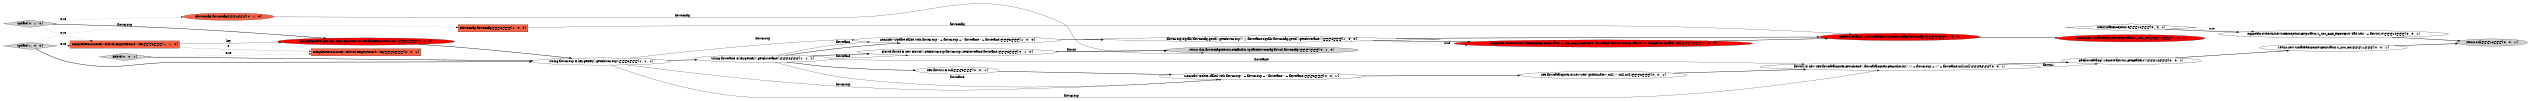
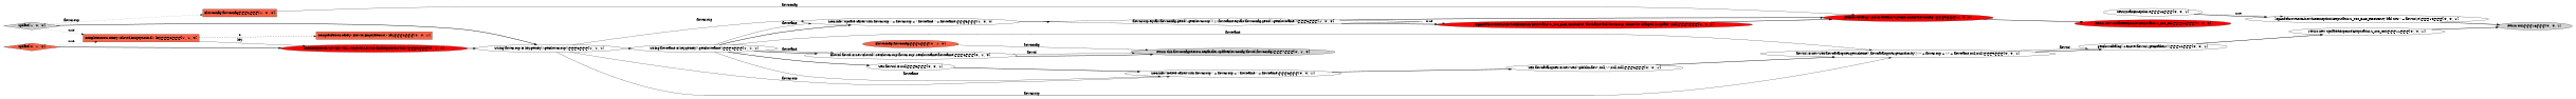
  digraph {
    rankdir=LR
    node [fillcolor=white shape=ellipse style=filled]
    edge [style=bold]
    n1 [label="URI flowUri = null@@@5@@@['0', '0', '1']"]
    n2 [label="LOG.info(\"Delete called with flowGroup \" + flowGroup + \" flowName \" + flowName)@@@6@@@['0', '0', '1']"]
    n3 [label="URI flowCatalogURI = new URI(\"gobblin-flow\",null,\"/\",null,null)@@@8@@@['0', '0', '1']"]
    n4 [label="String flowName = key.getKey().getFlowName()@@@4@@@['1', '1', '1']"]
    n5 [label="FlowId flowId = new FlowId().setFlowGroup(flowGroup).setFlowName(flowName)@@@6@@@['0', '1', '0']"]
    n6 [label="flowUri = new URI(flowCatalogURI.getScheme(),flowCatalogURI.getAuthority(),\"/\" + flowGroup + \"/\" + flowName,null,null)@@@9@@@['0', '0', '1']"]
    n7 [label="LOG.info(\"Update called with flowGroup \" + flowGroup + \" flowName \" + flowName)@@@5@@@['1', '0', '0']"]
    n8 [fillcolor=lightgray label="return this.flowConfigsResourceHandler.updateFlowConfig(flowId,flowConfig)@@@7@@@['0', '1', '0']"]
    n9 [label="getFlowCatalog().remove(flowUri,getHeaders())@@@10@@@['0', '0', '1']"]
    n10 [label="!flowGroup.equals(flowConfig.getId().getFlowGroup()) || !flowName.equals(flowConfig.getId().getFlowName())@@@6@@@['1', '0', '0']" shape=diamond]
    n11 [fillcolor=tomato label="ComplexResourceKey<FlowId,EmptyRecord> key@@@2@@@['1', '1', '0']" shape=box]
    n12 [fillcolor=tomato label="ComplexResourceKey<FlowId,EmptyRecord> key@@@2@@@['0', '0', '1']" shape=box]
    n13 [fillcolor=red label="checkRequester(get(key),this.requesterService.findRequesters(this))@@@3@@@['0', '1', '0']"]
    n14 [label="String flowGroup = key.getKey().getFlowGroup()@@@3@@@['1', '1', '1']"]
-   n15 [label="URISyntaxException e@@@13@@@['0', '0', '1']" shape=diamond]
+   n15 [label="URISyntaxException e@@@13@@@['0', '0', '1']"]
    n16 [label="logAndThrowRestLiServiceException(HttpStatus.S_400_BAD_REQUEST,\"bad URI \" + flowUri,e)@@@14@@@['0', '0', '1']"]
    n17 [fillcolor=lightgray label="return null@@@16@@@['0', '0', '1']"]
    n18 [fillcolor=tomato label="FlowConfig flowConfig@@@2@@@['0', '1', '0']"]
    n19 [fillcolor=lightgray label="update['1', '0', '0']" shape=diamond]
    n20 [fillcolor=tomato label="FlowConfig flowConfig@@@2@@@['1', '0', '0']" shape=box]
    n21 [fillcolor=red label="getFlowCatalog().put(createFlowSpecForConfig(flowConfig))@@@9@@@['1', '0', '0']"]
    n22 [fillcolor=red label="return new UpdateResponse(HttpStatus.S_200_OK)@@@10@@@['1', '0', '0']"]
    n23 [label="return new UpdateResponse(HttpStatus.S_200_OK)@@@11@@@['0', '0', '1']"]
-   n24 [fillcolor=lightgray label="delete['0', '0', '1']" shape=diamond]
    n25 [fillcolor=red label="logAndThrowRestLiServiceException(HttpStatus.S_400_BAD_REQUEST,\"flowName and flowGroup cannot be changed in update\",null)@@@7@@@['1', '0', '0']"]
-   n26 [fillcolor=lightgray label="update['0', '1', '0']" shape=diamond]
+   n26 [fillcolor=tomato label="update['0', '1', '0']" shape=diamond]
    n1 -> n2
    n2 -> n3
    n3 -> n6
    n4 -> n1
    n4 -> n2 [label=flowName style=solid]
    n4 -> n5 [label=flowName style=solid]
    n4 -> n5
    n4 -> n6 [label=flowName style=solid]
    n4 -> n7 [label=flowName style=solid]
    n4 -> n7
    n5 -> n8
    n5 -> n8 [label=flowId style=solid]
    n6 -> n9
    n6 -> n9 [label=flowUri style=solid]
    n7 -> n10
    n9 -> n23
    n10 -> n21
    n10 -> n25 [label=true style=dotted]
    n10 -> n25
    n11 -> n12 [label=0 style=dashed]
    n11 -> n13 [label=key style=solid]
    n13 -> n14
    n14 -> n2 [label=flowGroup style=solid]
    n14 -> n4
    n14 -> n6 [label=flowGroup style=solid]
    n14 -> n7 [label=flowGroup style=solid]
    n15 -> n16 [label=true style=dotted]
    n15 -> n16
    n16 -> n17
    n18 -> n8 [label=flowConfig style=solid]
    n19 -> n11 [label=true style=dotted]
    n19 -> n14
    n19 -> n20 [label=flowGroup style=dotted]
    n20 -> n21 [label=flowConfig style=solid]
    n21 -> n22
    n23 -> n17
-   n24 -> n12 [label=true style=dotted]
-   n24 -> n14
    n25 -> n21
    n26 -> n11 [label=true style=dotted]
    n26 -> n13
-   n26 -> n18 [label=true style=dotted]
  }
